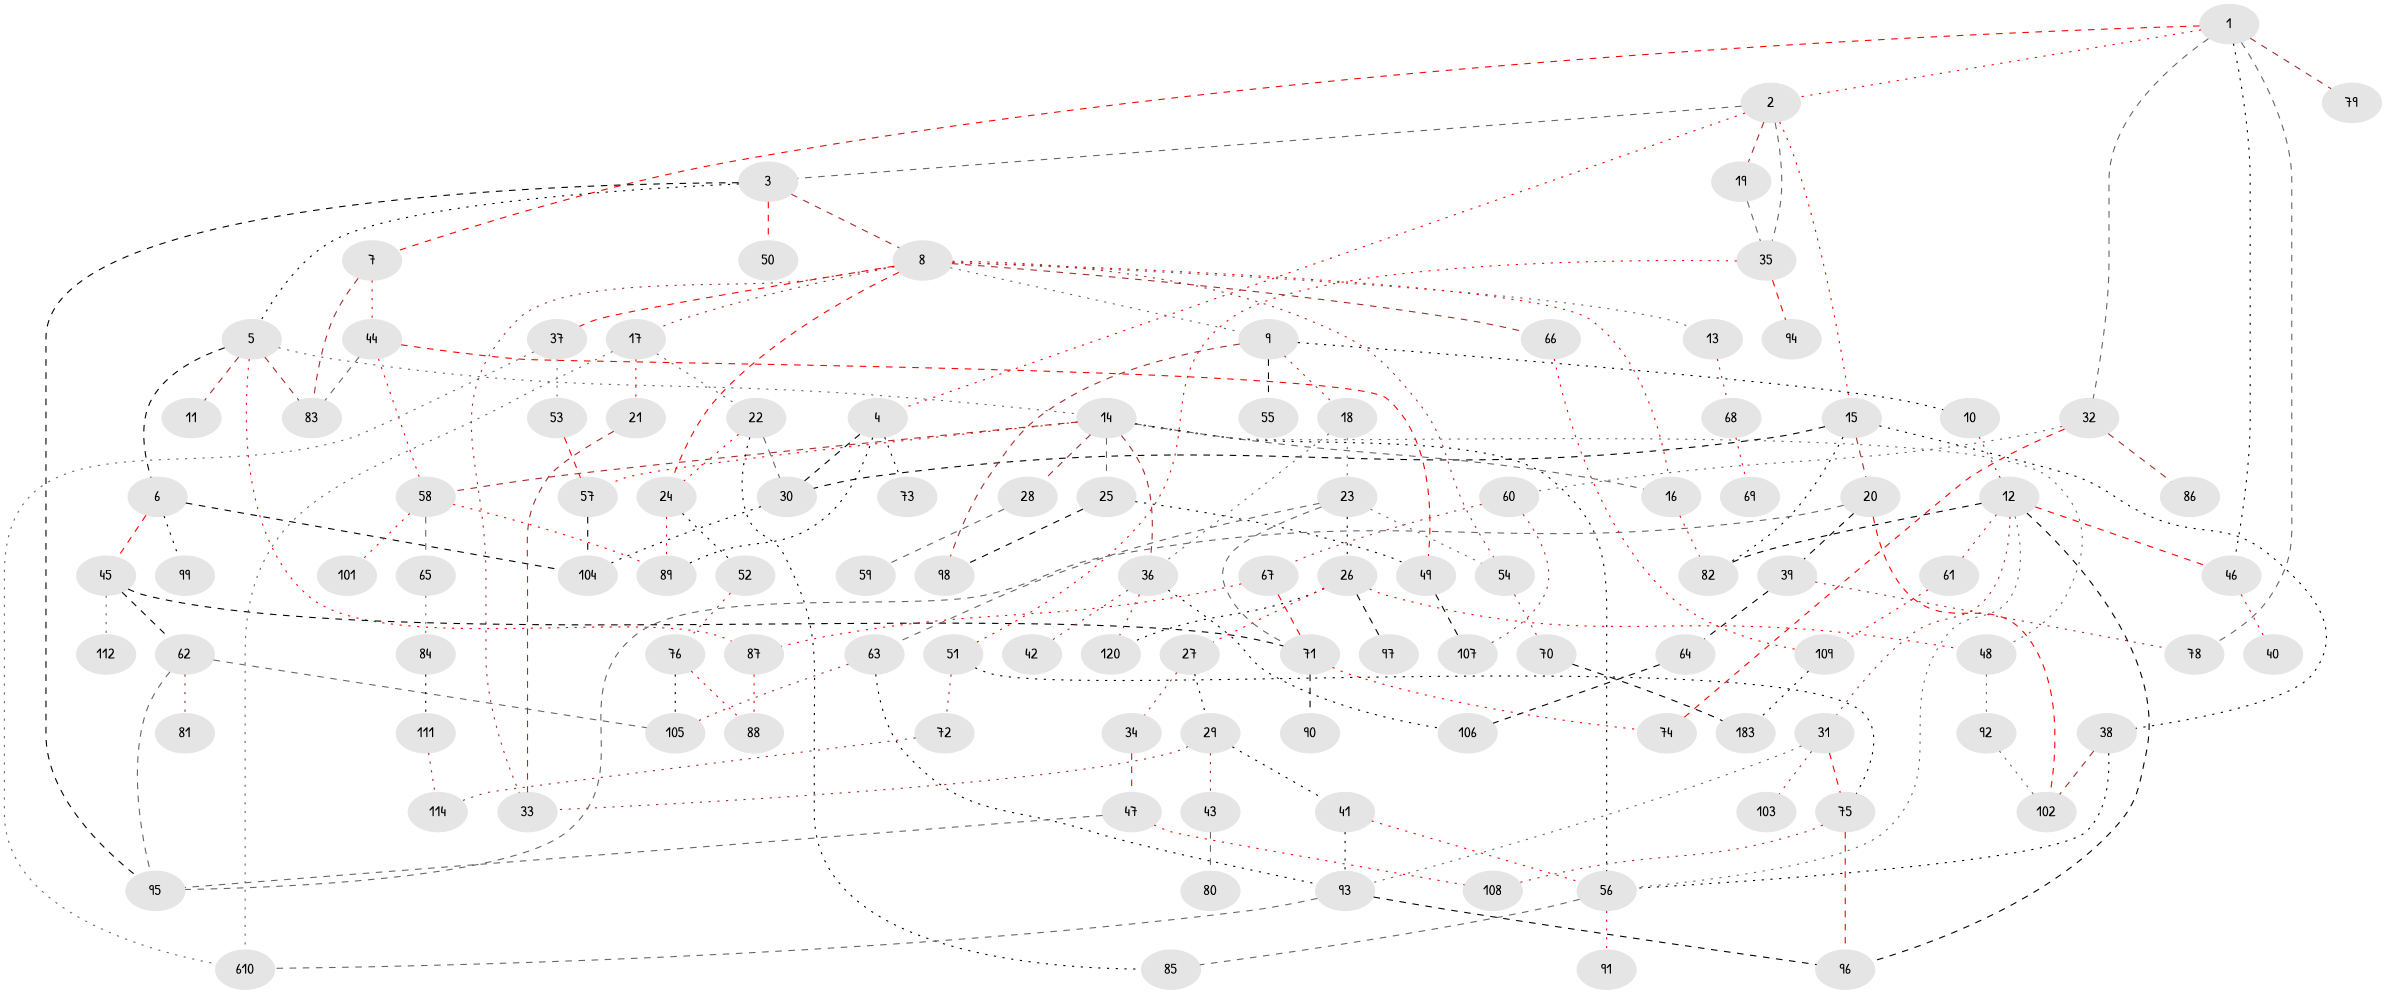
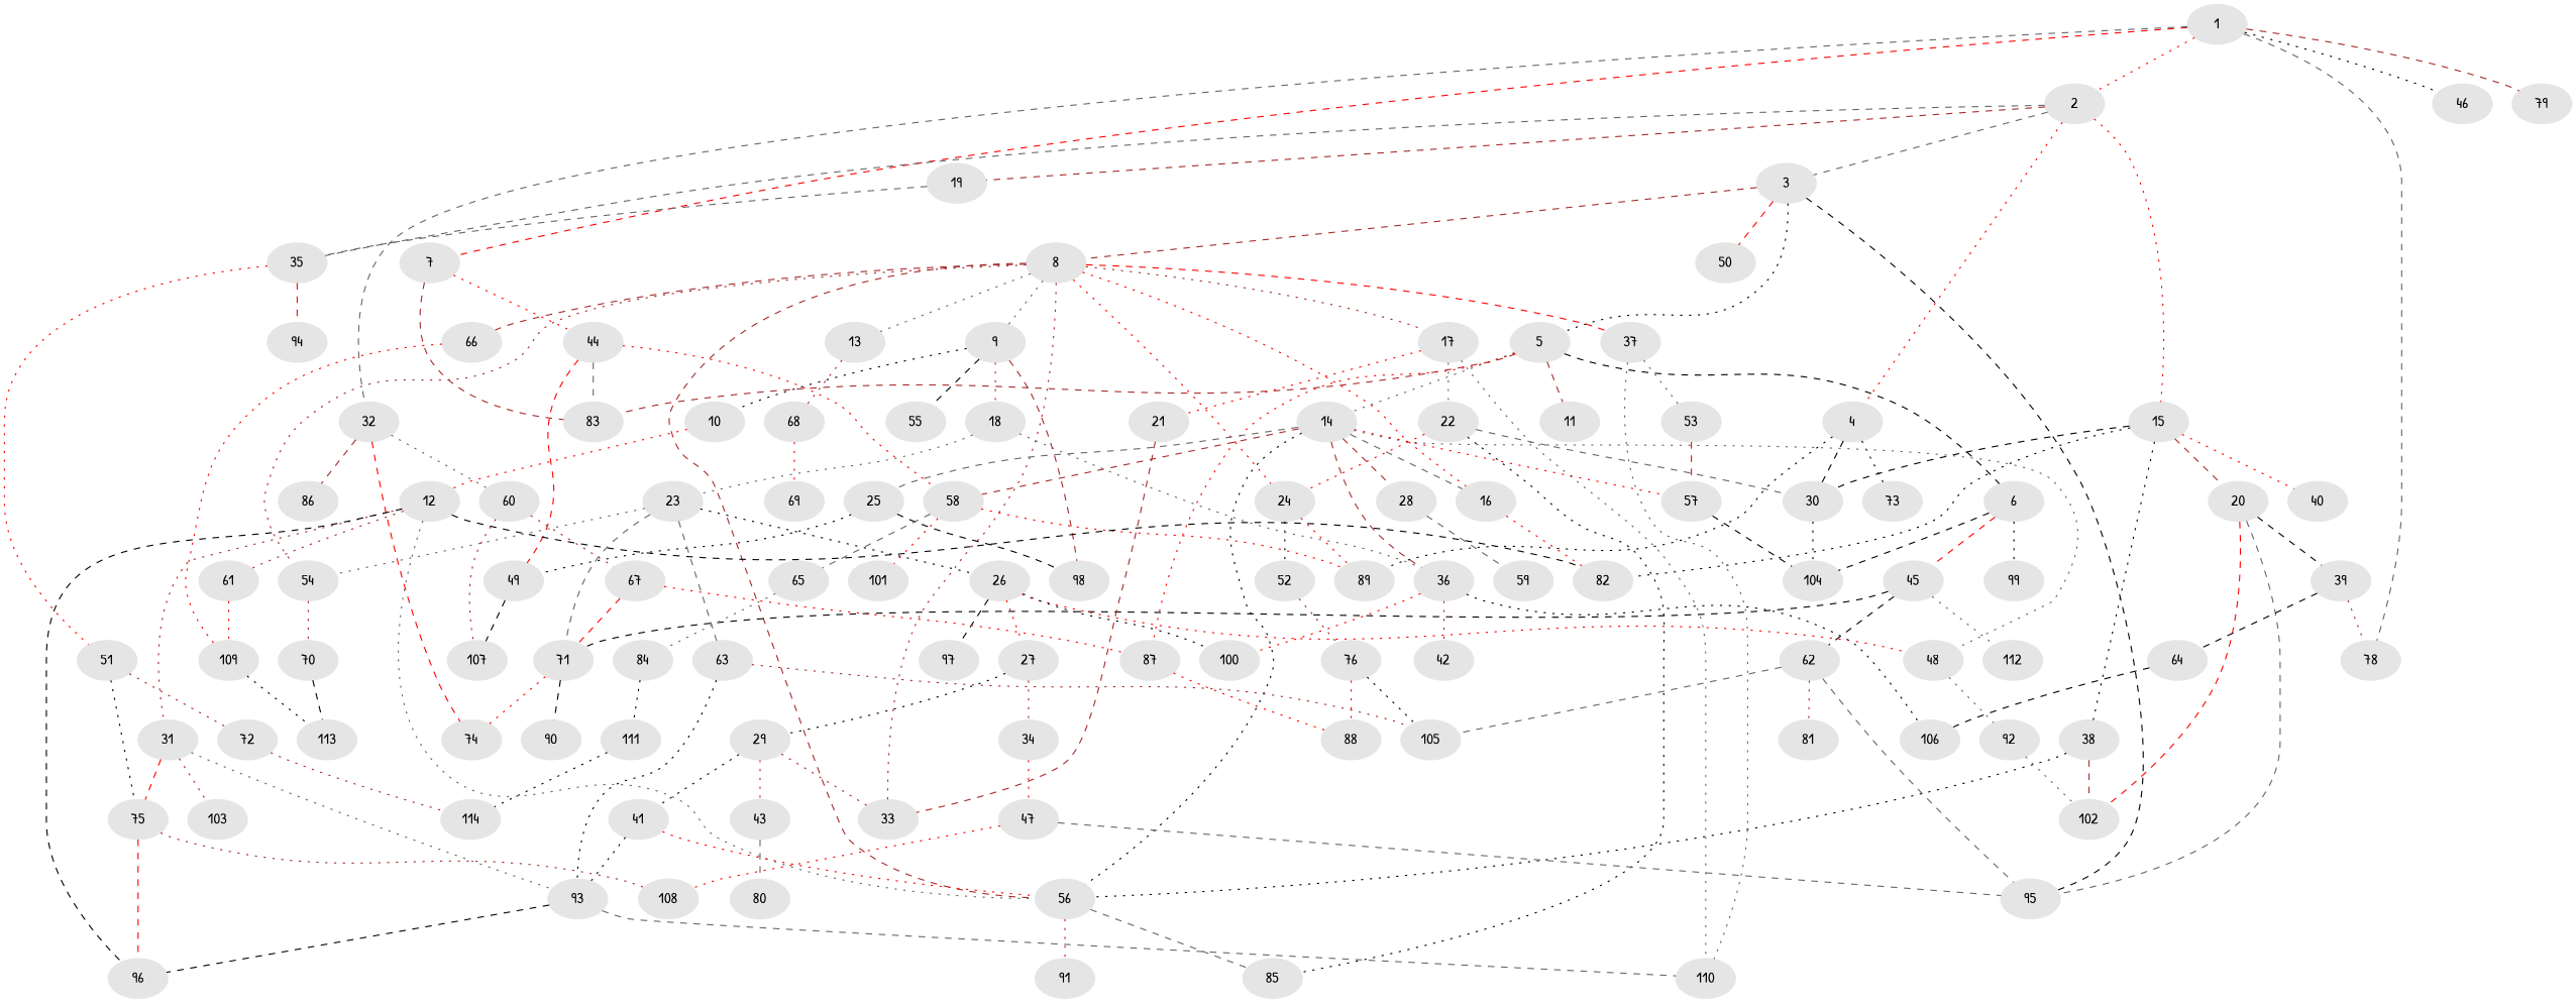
  graph {
    fontname="Patrick Hand"
    node [color=gray90 fontname="Patrick Hand" style=filled]
    edge [color=black fontname="Patrick Hand" style=dotted]
    1
    2
    7
    32
    46
    78
    79
    3
    4
    15
    19
    35
    83
    44
    60
    74
    86
    5
    8
    50
    95
    30
    73
    89
    82
    20
    38
    40
    51
    94
    6
    11
    14
    87
    9
    13
    16
    17
    24
    33
    37
    54
    56
    66
    104
    45
    99
    25
    28
    36
    48
    57
    58
    88
    71
    62
    112
    49
    10
    18
    55
    98
    68
-   110 [label=610]
+   110
    21
    22
    52
    53
    70
    85
    91
    109
    12
    23
    31
    61
    96
    75
    93
    103
    69
    59
-   100 [label=120]
+   100
    42
    106
    92
    65
    101
    39
    102
    26
    63
    64
    27
    97
    105
    90
    76
    107
    29
    34
    41
    43
    47
    80
    108
    67
    72
    81
    114
-   113 [label=183]
+   113
    84
    111
    1 -- 2 [color=red]
    1 -- 7 [color=red style=dashed]
    1 -- 32 [color=gray40 style=dashed]
    1 -- 46
    1 -- 78 [color=gray40 style=dashed]
    1 -- 79 [color=brown style=dashed]
    2 -- 3 [color=gray40 style=dashed]
    2 -- 4 [color=red]
    2 -- 15 [color=red]
    2 -- 19 [color=brown style=dashed]
    2 -- 35 [color=gray40 style=dashed]
    7 -- 83 [color=brown style=dashed]
    7 -- 44 [color=red]
    32 -- 60 [color=gray40]
    32 -- 74 [color=red style=dashed]
    32 -- 86 [color=brown style=dashed]
    3 -- 5
    3 -- 8 [color=brown style=dashed]
    3 -- 50 [color=red style=dashed]
    3 -- 95 [style=dashed]
    4 -- 30 [style=dashed]
    4 -- 73
    4 -- 89
    15 -- 30 [style=dashed]
    15 -- 82
    15 -- 20 [color=brown style=dashed]
    15 -- 38
-   46 -- 40 [color=red]
+   15 -- 40 [color=red]
    19 -- 35 [color=gray40 style=dashed]
    35 -- 51 [color=red]
    35 -- 94 [color=red style=dashed]
    44 -- 83 [color=gray40 style=dashed]
    44 -- 58 [color=red]
    44 -- 49 [color=red style=dashed]
    60 -- 107 [color=brown]
    60 -- 67 [color=brown]
    5 -- 83 [color=brown style=dashed]
    5 -- 6 [style=dashed]
    5 -- 11 [color=brown style=dashed]
    5 -- 14 [color=gray40]
    5 -- 87 [color=red]
    8 -- 9 [color=gray40]
    8 -- 13 [color=gray40]
    8 -- 16 [color=red]
    8 -- 17 [color=brown]
-   8 -- 24 [color=red style=dashed]
+   8 -- 24 [color=red]
    8 -- 33 [color=brown]
    8 -- 37 [color=red style=dashed]
    8 -- 54 [color=brown]
+   8 -- 56 [color=brown style=dashed]
    8 -- 66 [color=brown style=dashed]
    30 -- 104
    20 -- 95 [color=gray40 style=dashed]
    20 -- 39 [style=dashed]
    20 -- 102 [color=red style=dashed]
    38 -- 56
    38 -- 102 [color=brown style=dashed]
    51 -- 75
    51 -- 72 [color=brown]
    6 -- 104 [style=dashed]
    6 -- 45 [color=red style=dashed]
    6 -- 99
    14 -- 16 [color=gray40 style=dashed]
    14 -- 56
    14 -- 25 [color=gray40 style=dashed]
    14 -- 28 [color=brown style=dashed]
    14 -- 36 [color=brown style=dashed]
    14 -- 48 [color=gray40]
    14 -- 57 [color=red]
    14 -- 58 [color=brown style=dashed]
    87 -- 88 [color=red]
    9 -- 10
    9 -- 18 [color=brown]
    9 -- 55 [style=dashed]
    9 -- 98 [color=brown style=dashed]
    13 -- 68 [color=brown]
    16 -- 82 [color=red]
    17 -- 110 [color=gray40]
    17 -- 21 [color=red]
    17 -- 22 [color=gray40]
    24 -- 89 [color=red]
    24 -- 52
    37 -- 110 [color=gray40]
    37 -- 53 [color=gray40]
    54 -- 70 [color=brown]
    56 -- 85 [color=gray40 style=dashed]
    56 -- 91 [color=red]
    66 -- 109 [color=red]
    45 -- 71 [style=dashed]
    45 -- 62 [style=dashed]
    45 -- 112 [color=gray40]
    25 -- 49
    25 -- 98 [style=dashed]
    28 -- 59 [color=gray40 style=dashed]
    36 -- 100 [color=red]
    36 -- 42 [color=brown]
    36 -- 106
    48 -- 92 [color=gray40]
    57 -- 104 [style=dashed]
    58 -- 89 [color=red]
    58 -- 65 [color=gray40 style=dashed]
    58 -- 101 [color=red]
    71 -- 74 [color=red]
    71 -- 90 [style=dashed]
    62 -- 95 [color=gray40 style=dashed]
    62 -- 105 [color=gray40 style=dashed]
    62 -- 81 [color=brown]
    49 -- 107 [style=dashed]
    10 -- 12 [color=red]
    18 -- 36 [color=gray40]
    18 -- 23 [color=gray40]
    68 -- 69 [color=red]
    21 -- 33 [color=brown style=dashed]
    22 -- 30 [color=gray40 style=dashed]
    22 -- 24 [color=red]
    22 -- 85
    52 -- 76 [color=brown]
    53 -- 57 [color=red style=dashed]
    70 -- 113 [style=dashed]
    109 -- 113
-   12 -- 46 [color=red style=dashed]
    12 -- 82 [style=dashed]
    12 -- 56 [color=gray40]
    12 -- 31 [color=brown]
    12 -- 61 [color=brown]
    12 -- 96 [style=dashed]
    23 -- 54 [color=gray40]
    23 -- 71 [color=gray40 style=dashed]
    23 -- 26
    23 -- 63 [color=gray40 style=dashed]
    31 -- 75 [color=red style=dashed]
    31 -- 93 [color=gray40]
    31 -- 103 [color=brown]
    61 -- 109 [color=red]
    75 -- 96 [color=red style=dashed]
    75 -- 108 [color=brown]
    93 -- 110 [color=gray40 style=dashed]
    93 -- 96 [style=dashed]
    92 -- 102 [color=gray40]
    65 -- 84 [color=gray40]
    39 -- 78 [color=brown]
    39 -- 64 [style=dashed]
    26 -- 48 [color=red]
    26 -- 100
    26 -- 27 [color=red]
    26 -- 97 [style=dashed]
    63 -- 93
    63 -- 105 [color=brown]
    64 -- 106 [style=dashed]
    27 -- 29
    27 -- 34 [color=brown]
    76 -- 88 [color=red]
    76 -- 105
    29 -- 33 [color=brown]
    29 -- 41
    29 -- 43 [color=brown]
-   34 -- 47 [color=red style=dashed]
+   34 -- 47 [color=red]
    41 -- 56 [color=red]
    41 -- 93
    43 -- 80 [color=gray40 style=dashed]
    47 -- 95 [color=gray40 style=dashed]
    47 -- 108 [color=red]
    67 -- 87 [color=red]
    67 -- 71 [color=red style=dashed]
    72 -- 114 [color=brown]
    84 -- 111
-   111 -- 114 [color=brown]
+   111 -- 114
  }
